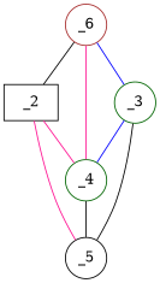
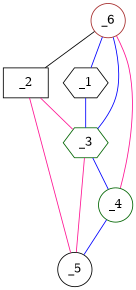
  graph {
    node [color=black shape=circle]
    edge [color=blue valence=1]
    n1 [color=brown label=_6 x=31 y=122]
+   _1 [shape=hexagon x=67 y=6]
    _2 [shape=box x=84 y=125]
-   _3 [color=darkgreen x=87 y=27]
+   _3 [color=darkgreen shape=hexagon x=87 y=27]
    _4 [color=darkgreen x=93 y=39]
    _5 [x=94 y=30]
+   n1 -- _1
    n1 -- _2 [color=black]
    n1 -- _3 [valence=2]
    n1 -- _4 [color=deeppink]
-   _2 -- _4 [color=deeppink valence=2]
+   _1 -- _3 [valence=2]
+   _2 -- _3 [color=deeppink valence=2]
    _2 -- _5 [color=deeppink]
    _3 -- _4 [valence=2]
-   _3 -- _5 [color=black valence=2]
-   _4 -- _5 [color=black]
+   _3 -- _5 [color=deeppink valence=2]
+   _4 -- _5
  }
